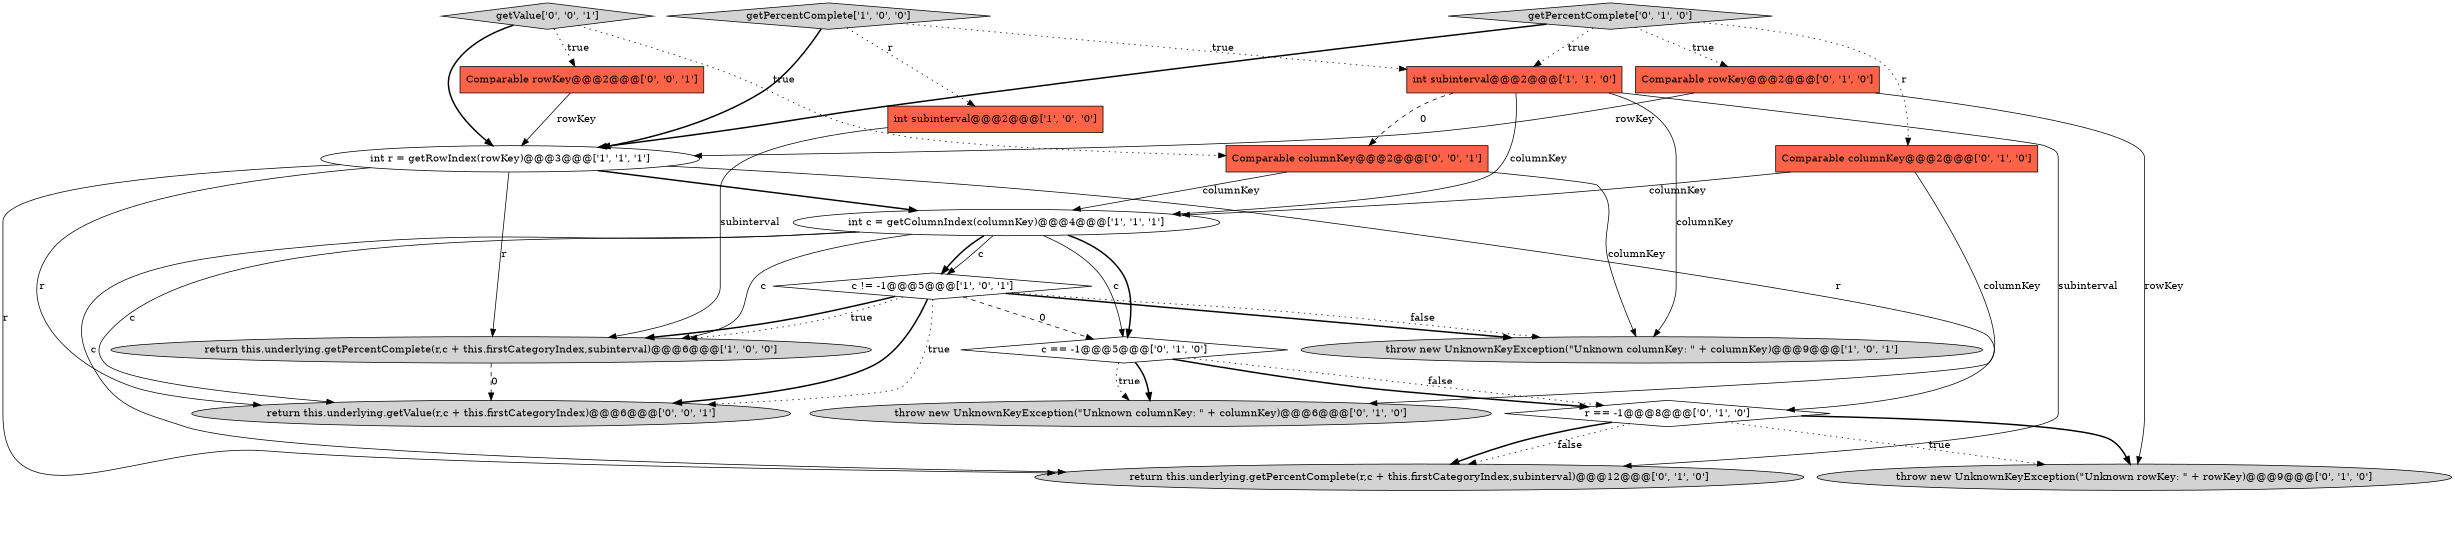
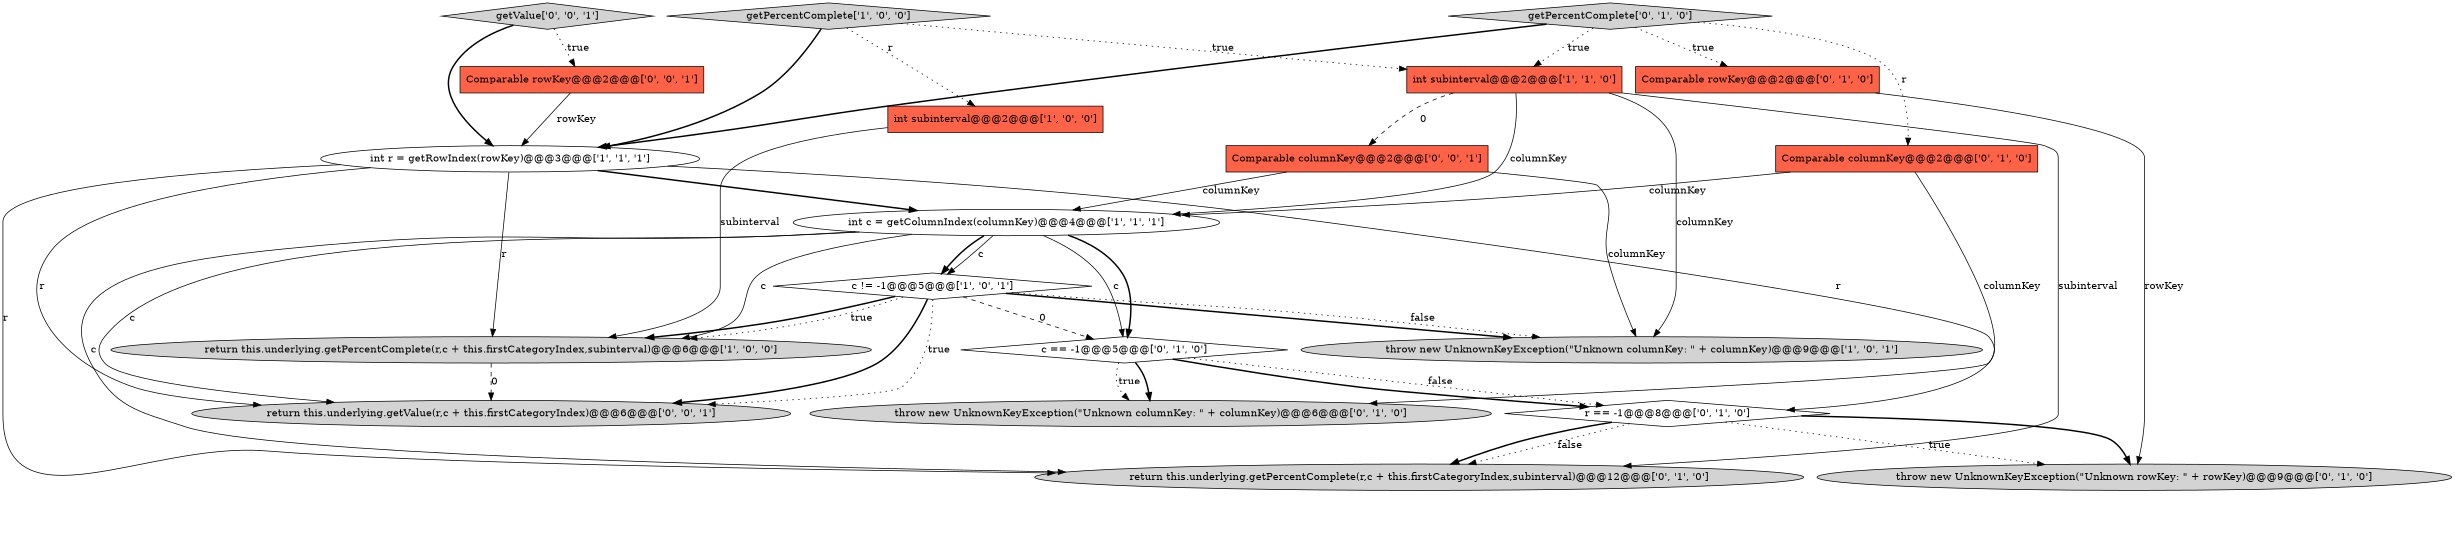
  digraph {
    node [fillcolor=lightgray shape=ellipse style=filled]
    edge [style=solid]
    n1 [fillcolor=white label="int r = getRowIndex(rowKey)@@@3@@@['1', '1', '1']"]
    n2 [fillcolor=white label="int c = getColumnIndex(columnKey)@@@4@@@['1', '1', '1']"]
    n3 [label="return this.underlying.getValue(r,c + this.firstCategoryIndex)@@@6@@@['0', '0', '1']"]
    n4 [label="return this.underlying.getPercentComplete(r,c + this.firstCategoryIndex,subinterval)@@@12@@@['0', '1', '0']"]
    n5 [fillcolor=white label="r == -1@@@8@@@['0', '1', '0']" shape=diamond]
    n6 [label="return this.underlying.getPercentComplete(r,c + this.firstCategoryIndex,subinterval)@@@6@@@['1', '0', '0']"]
    n7 [fillcolor=white label="c != -1@@@5@@@['1', '0', '1']" shape=diamond]
    n8 [fillcolor=white label="c == -1@@@5@@@['0', '1', '0']" shape=diamond]
    n9 [label="throw new UnknownKeyException(\"Unknown rowKey: \" + rowKey)@@@9@@@['0', '1', '0']"]
    n10 [fillcolor=tomato label="Comparable columnKey@@@2@@@['0', '1', '0']" shape=box]
    n11 [label="throw new UnknownKeyException(\"Unknown columnKey: \" + columnKey)@@@6@@@['0', '1', '0']"]
    n12 [fillcolor=tomato label="int subinterval@@@2@@@['1', '1', '0']" shape=box]
    n13 [fillcolor=tomato label="Comparable columnKey@@@2@@@['0', '0', '1']" shape=box]
    n14 [label="throw new UnknownKeyException(\"Unknown columnKey: \" + columnKey)@@@9@@@['1', '0', '1']"]
    n15 [label="getPercentComplete['1', '0', '0']" shape=diamond]
    n16 [fillcolor=tomato label="int subinterval@@@2@@@['1', '0', '0']" shape=box]
    n17 [label="getPercentComplete['0', '1', '0']" shape=diamond]
    n18 [fillcolor=tomato label="Comparable rowKey@@@2@@@['0', '1', '0']" shape=box]
    n19 [label="getValue['0', '0', '1']" shape=diamond]
    n20 [fillcolor=tomato label="Comparable rowKey@@@2@@@['0', '0', '1']" shape=box]
    n1 -> n2 [style=bold]
    n1 -> n3 [label=r]
    n1 -> n4 [label=r]
    n1 -> n5 [label=r]
    n1 -> n6 [label=r]
    n2 -> n3 [label=c]
    n2 -> n4 [label=c]
    n2 -> n6 [label=c]
    n2 -> n7 [style=bold]
    n2 -> n7 [label=c]
    n2 -> n8 [label=c]
    n2 -> n8 [style=bold]
    n5 -> n4 [label=false style=dotted]
    n5 -> n4 [style=bold]
    n5 -> n9 [style=bold]
    n5 -> n9 [label=true style=dotted]
    n6 -> n3 [label=0 style=dashed]
    n7 -> n3 [label=true style=dotted]
    n7 -> n3 [style=bold]
    n7 -> n6 [style=bold]
    n7 -> n6 [label=true style=dotted]
    n7 -> n8 [label=0 style=dashed]
    n7 -> n14 [style=bold]
    n7 -> n14 [label=false style=dotted]
    n8 -> n5 [label=false style=dotted]
    n8 -> n5 [style=bold]
    n8 -> n11 [style=bold]
    n8 -> n11 [label=true style=dotted]
    n10 -> n2 [label=columnKey]
    n10 -> n11 [label=columnKey]
    n12 -> n2 [label=columnKey]
    n12 -> n4 [label=subinterval]
    n12 -> n13 [label=0 style=dashed]
    n12 -> n14 [label=columnKey]
    n13 -> n2 [label=columnKey]
    n13 -> n14 [label=columnKey]
    n15 -> n1 [style=bold]
    n15 -> n12 [label=true style=dotted]
    n15 -> n16 [label=r style=dotted]
    n16 -> n6 [label=subinterval]
    n17 -> n1 [style=bold]
    n17 -> n10 [label=r style=dotted]
    n17 -> n12 [label=true style=dotted]
    n17 -> n18 [label=true style=dotted]
-   n18 -> n1 [label=rowKey]
    n18 -> n9 [label=rowKey]
    n19 -> n1 [style=bold]
-   n19 -> n13 [label=true style=dotted]
    n19 -> n20 [label=true style=dotted]
    n20 -> n1 [label=rowKey]
  }
